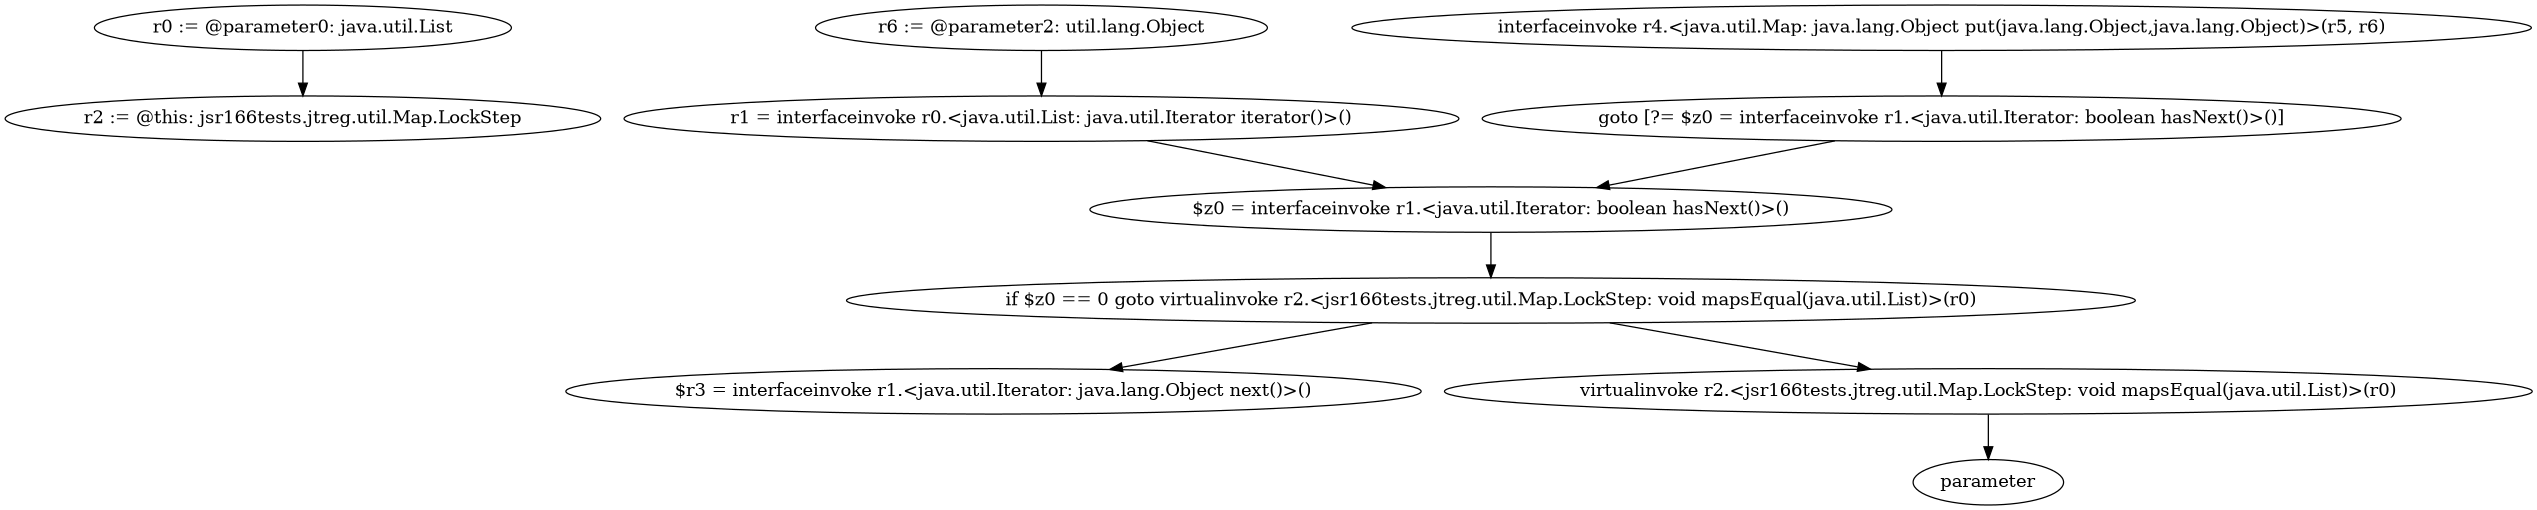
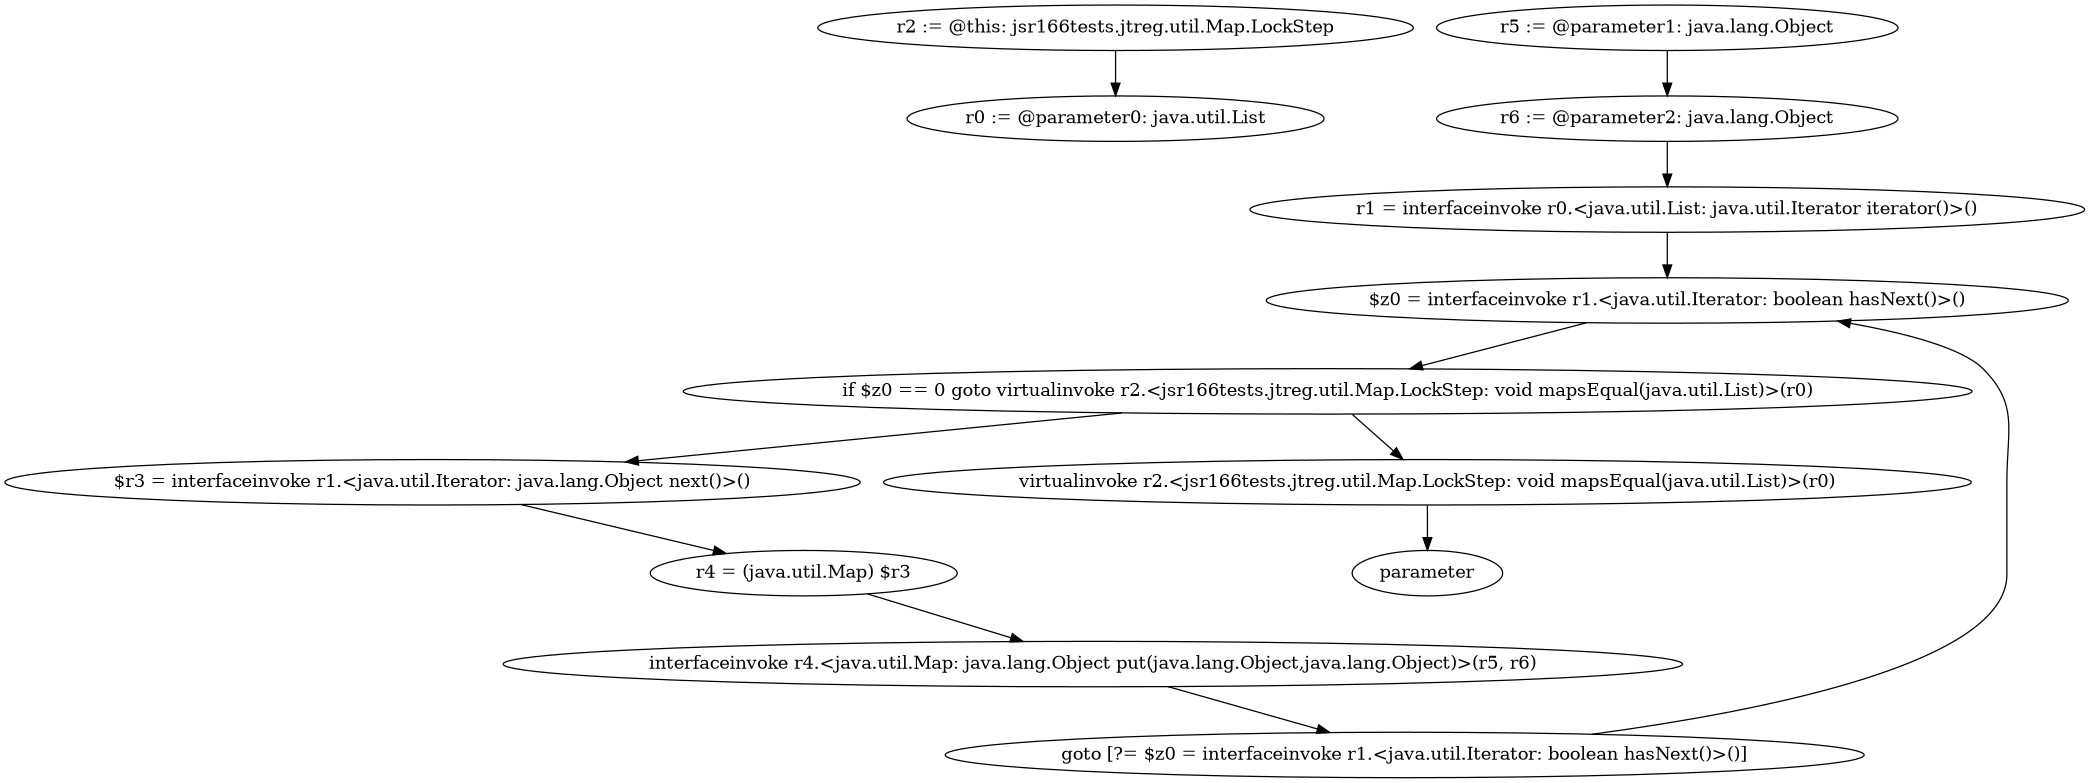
  digraph {
    "r2 := @this: jsr166tests.jtreg.util.Map.LockStep"
    "r0 := @parameter0: java.util.List"
-   "r6 := @parameter2: java.lang.Object" [label="r6 := @parameter2: util.lang.Object"]
+   "r5 := @parameter1: java.lang.Object"
+   "r6 := @parameter2: java.lang.Object"
    "r1 = interfaceinvoke r0.<java.util.List: java.util.Iterator iterator()>()"
    "$z0 = interfaceinvoke r1.<java.util.Iterator: boolean hasNext()>()"
    "if $z0 == 0 goto virtualinvoke r2.<jsr166tests.jtreg.util.Map.LockStep: void mapsEqual(java.util.List)>(r0)"
    "$r3 = interfaceinvoke r1.<java.util.Iterator: java.lang.Object next()>()"
    "virtualinvoke r2.<jsr166tests.jtreg.util.Map.LockStep: void mapsEqual(java.util.List)>(r0)"
+   "r4 = (java.util.Map) $r3"
    n11 [label=parameter]
    "interfaceinvoke r4.<java.util.Map: java.lang.Object put(java.lang.Object,java.lang.Object)>(r5, r6)"
    "goto [?= $z0 = interfaceinvoke r1.<java.util.Iterator: boolean hasNext()>()]"
-   "r0 := @parameter0: java.util.List" -> "r2 := @this: jsr166tests.jtreg.util.Map.LockStep"
+   "r2 := @this: jsr166tests.jtreg.util.Map.LockStep" -> "r0 := @parameter0: java.util.List"
+   "r5 := @parameter1: java.lang.Object" -> "r6 := @parameter2: java.lang.Object"
    "r6 := @parameter2: java.lang.Object" -> "r1 = interfaceinvoke r0.<java.util.List: java.util.Iterator iterator()>()"
    "r1 = interfaceinvoke r0.<java.util.List: java.util.Iterator iterator()>()" -> "$z0 = interfaceinvoke r1.<java.util.Iterator: boolean hasNext()>()"
    "$z0 = interfaceinvoke r1.<java.util.Iterator: boolean hasNext()>()" -> "if $z0 == 0 goto virtualinvoke r2.<jsr166tests.jtreg.util.Map.LockStep: void mapsEqual(java.util.List)>(r0)"
    "if $z0 == 0 goto virtualinvoke r2.<jsr166tests.jtreg.util.Map.LockStep: void mapsEqual(java.util.List)>(r0)" -> "$r3 = interfaceinvoke r1.<java.util.Iterator: java.lang.Object next()>()"
    "if $z0 == 0 goto virtualinvoke r2.<jsr166tests.jtreg.util.Map.LockStep: void mapsEqual(java.util.List)>(r0)" -> "virtualinvoke r2.<jsr166tests.jtreg.util.Map.LockStep: void mapsEqual(java.util.List)>(r0)"
+   "$r3 = interfaceinvoke r1.<java.util.Iterator: java.lang.Object next()>()" -> "r4 = (java.util.Map) $r3"
    "virtualinvoke r2.<jsr166tests.jtreg.util.Map.LockStep: void mapsEqual(java.util.List)>(r0)" -> n11
+   "r4 = (java.util.Map) $r3" -> "interfaceinvoke r4.<java.util.Map: java.lang.Object put(java.lang.Object,java.lang.Object)>(r5, r6)"
    "interfaceinvoke r4.<java.util.Map: java.lang.Object put(java.lang.Object,java.lang.Object)>(r5, r6)" -> "goto [?= $z0 = interfaceinvoke r1.<java.util.Iterator: boolean hasNext()>()]"
    "goto [?= $z0 = interfaceinvoke r1.<java.util.Iterator: boolean hasNext()>()]" -> "$z0 = interfaceinvoke r1.<java.util.Iterator: boolean hasNext()>()"
  }
